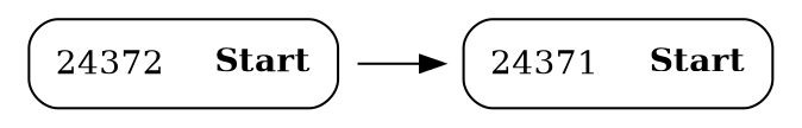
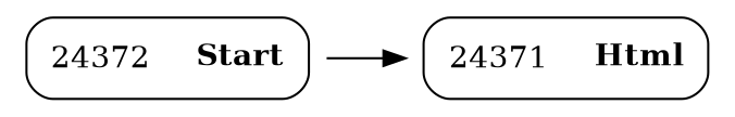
  digraph {
    rankdir=LR
    node [shape=none]
-   n1 [label=<<TABLE border='1' cellspacing='0' cellpadding='10' style='rounded' ><TR><TD border='0'>24371</TD><TD border='0'><B>Start</B></TD></TR></TABLE>>]
+   n1 [label=<<TABLE border='1' cellspacing='0' cellpadding='10' style='rounded' ><TR><TD border='0'>24371</TD><TD border='0'><B>Html</B></TD></TR></TABLE>>]
    n2 [label=<<TABLE border='1' cellspacing='0' cellpadding='10' style='rounded' ><TR><TD border='0'>24372</TD><TD border='0'><B>Start</B></TD></TR></TABLE>>]
    n2 -> n1 [weight=2]
  }
